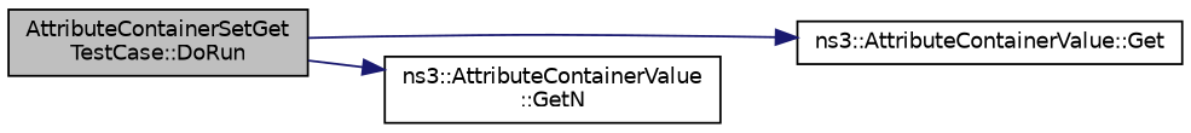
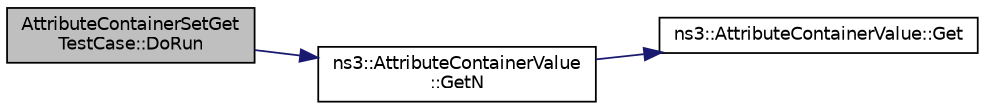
  digraph {
    rankdir=LR
    node [color=black fillcolor=white fontname=Helvetica fontsize=10 shape=record style=filled]
    edge [color=midnightblue fontname=Helvetica fontsize=10 labelfontname=Helvetica labelfontsize=10 style=solid]
    n1 [fillcolor=grey75 fontcolor=black height=0.2 label="AttributeContainerSetGet\lTestCase::DoRun" width=0.4]
    n2 [height=0.2 label="ns3::AttributeContainerValue::Get" width=0.4]
    n3 [height=0.2 label="ns3::AttributeContainerValue\l::GetN" width=0.4]
-   n1 -> n2
+   n3 -> n2
    n1 -> n3
  }
